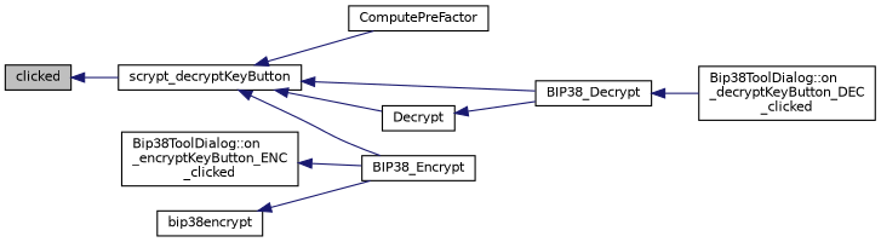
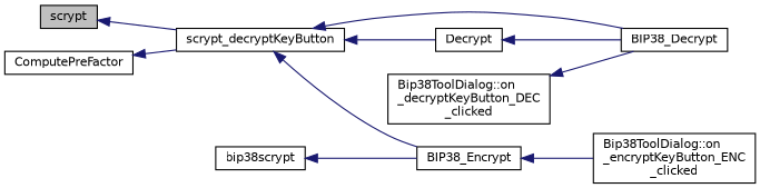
  digraph {
    rankdir=LR
    node [color=black fillcolor=white fontname=Helvetica fontsize=10 shape=record style=filled]
    edge [color=midnightblue dir=back fontname=Helvetica fontsize=10 labelfontname=Helvetica labelfontsize=10 style=solid]
-   n1 [fillcolor=grey75 fontcolor=black height=0.2 label=clicked width=0.4]
+   n1 [fillcolor=grey75 fontcolor=black height=0.2 label=scrypt width=0.4]
    n2 [height=0.2 label=scrypt_decryptKeyButton width=0.4]
    n3 [height=0.2 label=ComputePreFactor width=0.4]
    n4 [height=0.2 label=BIP38_Decrypt width=0.4]
    n5 [height=0.2 label=Decrypt width=0.4]
    n6 [height=0.2 label=BIP38_Encrypt width=0.4]
    n7 [height=0.2 label="Bip38ToolDialog::on\l_decryptKeyButton_DEC\l_clicked" width=0.4]
    n8 [height=0.2 label="Bip38ToolDialog::on\l_encryptKeyButton_ENC\l_clicked" width=0.4]
-   n9 [height=0.2 label=bip38encrypt width=0.4]
+   n9 [height=0.2 label=bip38scrypt width=0.4]
    n1 -> n2
-   n2 -> n3
+   n3 -> n2
    n2 -> n4
    n2 -> n5
    n2 -> n6
-   n4 -> n7
+   n7 -> n4
    n5 -> n4
-   n8 -> n6
+   n6 -> n8
    n9 -> n6
  }
